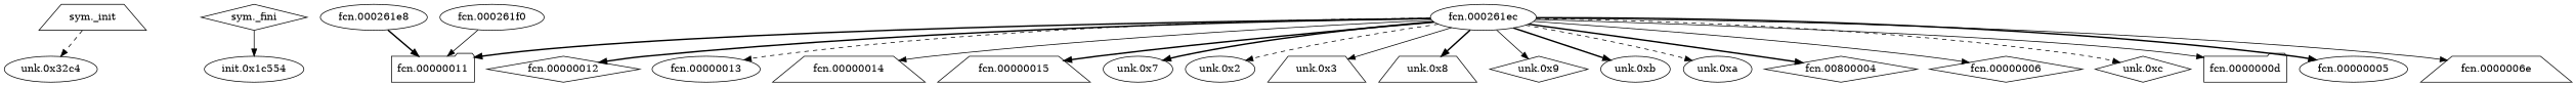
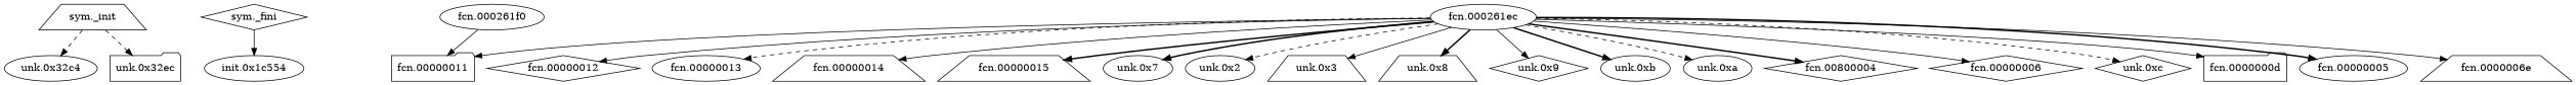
  digraph {
    node [shape=ellipse]
    edge [style=solid]
    n1 [label="sym._init" shape=trapezium]
    n2 [label="unk.0x32c4"]
+   n3 [label="unk.0x32ec" shape=folder]
    n4 [label="sym._fini" shape=diamond]
    n5 [label="init.0x1c554"]
-   n6 [label="fcn.000261e8"]
    n7 [label="fcn.00000011" shape=folder]
    n8 [label="fcn.000261ec"]
    n9 [label="fcn.00000012" shape=diamond]
    n10 [label="fcn.00000013"]
    n11 [label="fcn.00000014" shape=trapezium]
    n12 [label="fcn.00000015" shape=trapezium]
    n13 [label="unk.0x7"]
    n14 [label="unk.0x2"]
    n15 [label="unk.0x3" shape=trapezium]
    n16 [label="unk.0x8" shape=trapezium]
    n17 [label="unk.0x9" shape=diamond]
    n18 [label="unk.0xb"]
    n19 [label="unk.0xa"]
    n20 [label="fcn.00800004" shape=diamond]
    n21 [label="fcn.00000006" shape=diamond]
    n22 [label="unk.0xc" shape=diamond]
    n23 [label="fcn.0000000d" shape=folder]
    n24 [label="fcn.00000005"]
    n25 [label="fcn.0000006e" shape=trapezium]
    n26 [label="fcn.000261f0"]
    n1 -> n2 [style=dashed]
+   n1 -> n3 [style=dashed]
    n4 -> n5
-   n6 -> n7 [style=bold]
-   n8 -> n7 [style=bold]
-   n8 -> n9 [style=bold]
+   n8 -> n7
+   n8 -> n9
    n8 -> n10 [style=dashed]
    n8 -> n11
    n8 -> n12 [style=bold]
    n8 -> n13 [style=bold]
    n8 -> n14 [style=dashed]
    n8 -> n15
    n8 -> n16 [style=bold]
    n8 -> n17
    n8 -> n18 [style=bold]
    n8 -> n19 [style=dashed]
    n8 -> n20 [style=bold]
    n8 -> n21
    n8 -> n22 [style=dashed]
    n8 -> n23
    n8 -> n24 [style=bold]
    n8 -> n25
    n26 -> n7
  }
